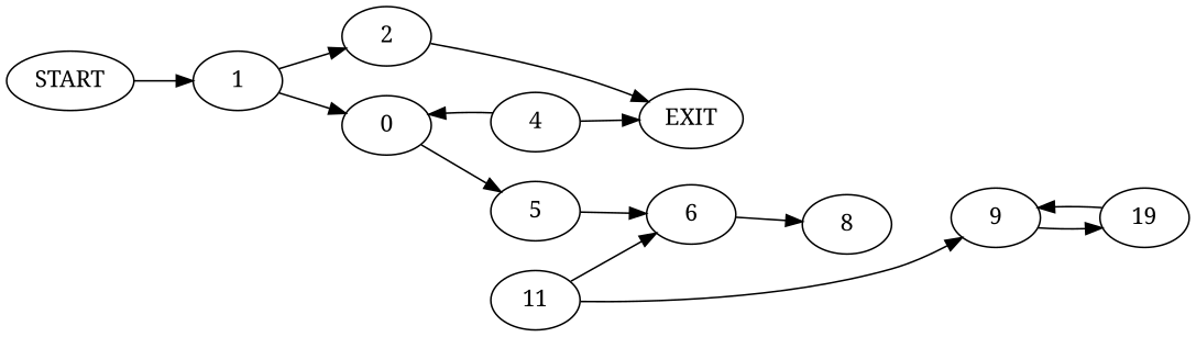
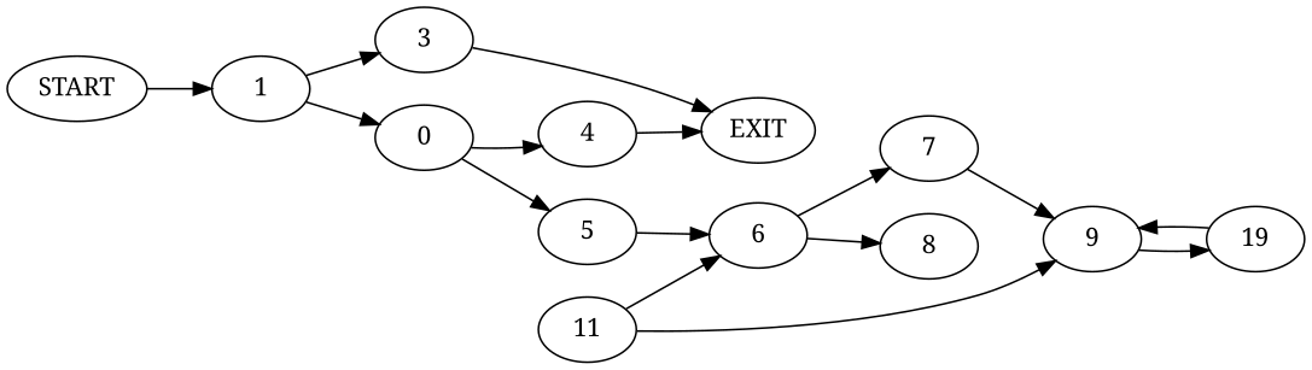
  digraph {
    fontname="Noto Serif"
    rankdir=LR
    node [fontname="Noto Serif"]
    edge [fontname="Noto Serif"]
    n1 [label=START]
    1
-   2
+   2 [label=3]
    n4 [label=0]
    n5 [label=EXIT]
    4
    5
    6
+   7
    8
    9
    n12 [label=19]
    11
    n1 -> 1
    1 -> 2
    1 -> n4
    2 -> n5
-   4 -> n4
+   n4 -> 4
    n4 -> 5
    4 -> n5
    5 -> 6
+   6 -> 7
    6 -> 8
+   7 -> 9
    9 -> n12
    n12 -> 9
    11 -> 6
    11 -> 9
  }
